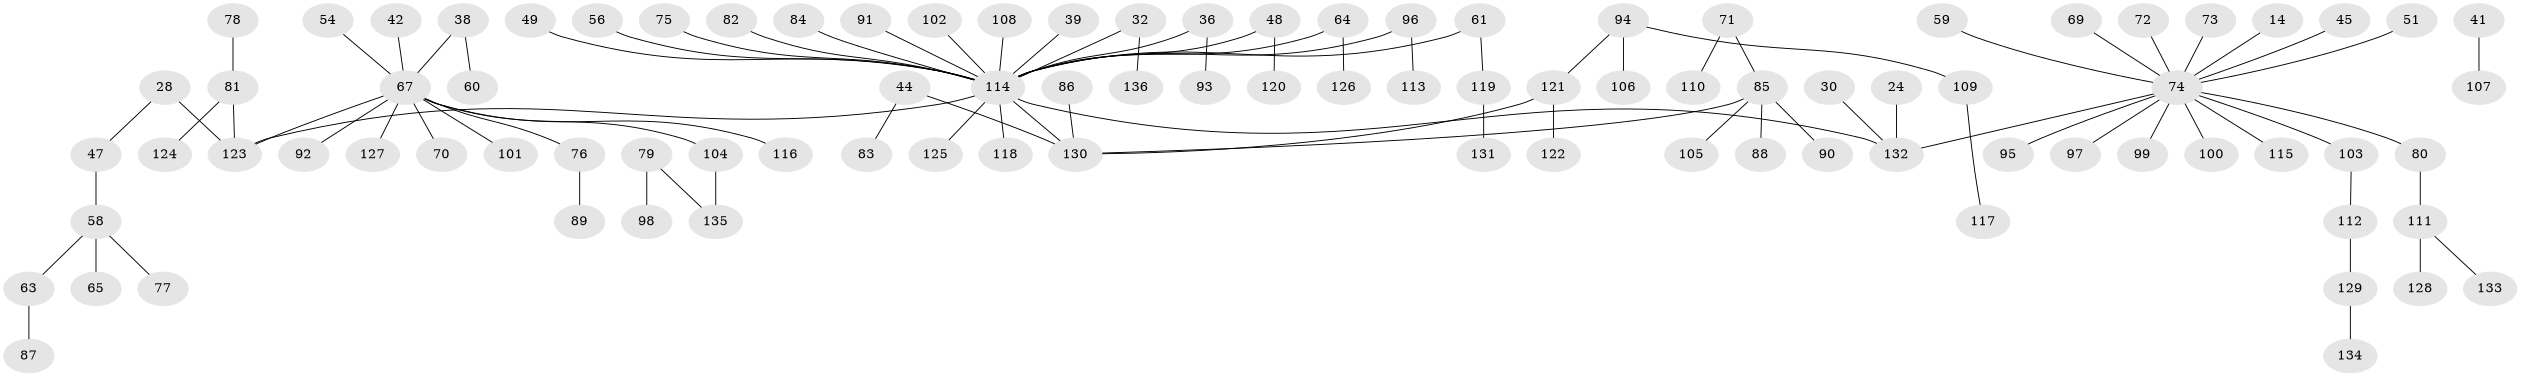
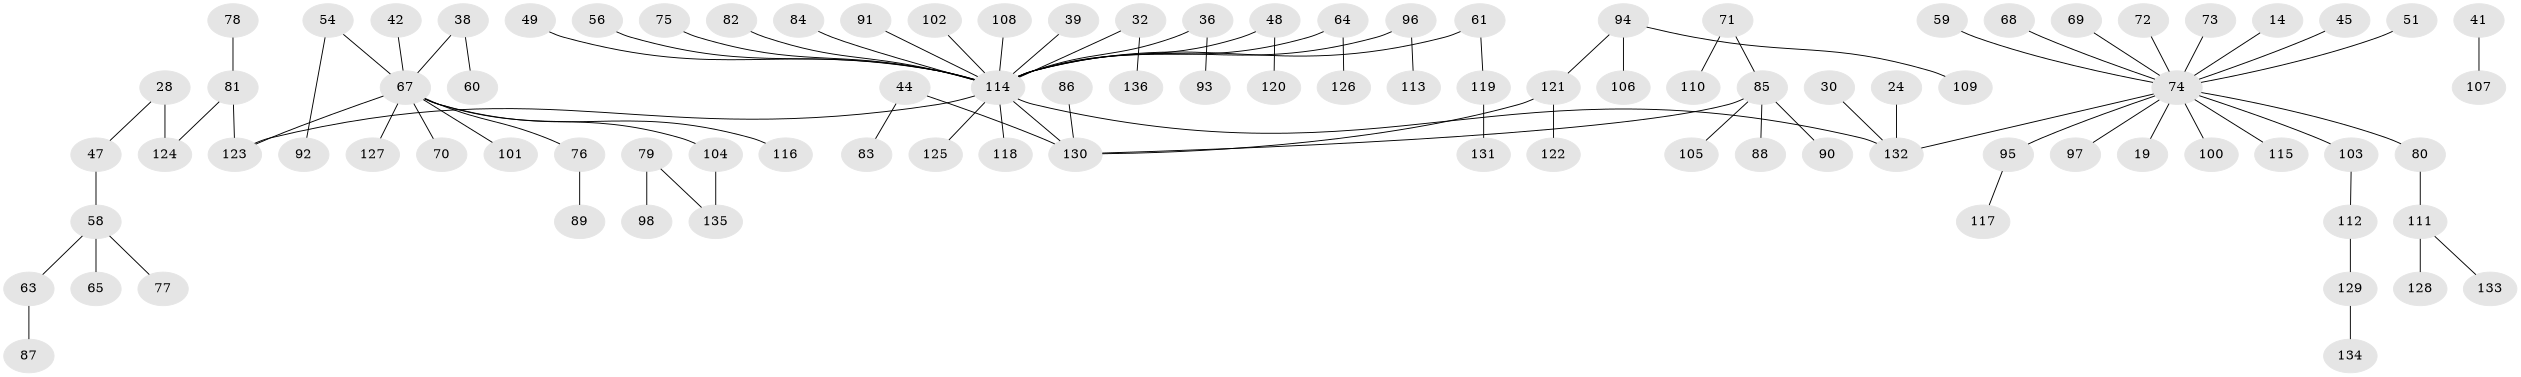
  graph {
    node [color=gray90 style=filled]
    74 [super="+34+11+66+35"]
    132 [super="+8"]
    80
    95
    97
-   99
+   99 [label=19]
    100
    103
    115
    14
    24
    28
    47
    123 [super="+1"]
    58
    30
    114 [super="+25+29+26+62"]
    130 [super="+7+15"]
    118
    125
    32
    136
    36
    93
    38
    60
    67 [super="+31+53"]
    70
    76 [super="+22+33"]
    92
    101
    104 [super="+10"]
    116
    127
    39
    41
    107
    42
    44
    83
    45
    63
    65
    77
    48
    120
    49
    51
    54
    56
    87
    59
    61
    119
    131
    64
    126
    89
    135 [super="+57"]
+   68
    69
    85 [super="+37+20"]
    88
    90
    105
    71
    110
    72
    73
    111
    117
    112
    75
    81 [super="+9+19+27+46"]
    124
    78
    79
    98
    128
    133
    82
    84
    86
    91
    94
    106
    109
    121 [super="+50"]
    122
    96
    113
    102
    129
    108
    134
    74 -- 132
    74 -- 80
    74 -- 95
    74 -- 97
    74 -- 99
    74 -- 100
    74 -- 103
    74 -- 115
    80 -- 111
-   109 -- 117
+   95 -- 117
    103 -- 112
    14 -- 74
    24 -- 132
    28 -- 47
-   28 -- 123
+   28 -- 124
    47 -- 58
    58 -- 63
    58 -- 65
    58 -- 77
    30 -- 132
    114 -- 132
    114 -- 123
    114 -- 130
    114 -- 118
    114 -- 125
    32 -- 114
    32 -- 136
    36 -- 114
    36 -- 93
    38 -- 60
    38 -- 67
    67 -- 123
    67 -- 70
    67 -- 76
-   67 -- 92
+   54 -- 92
    67 -- 101
    67 -- 104
    67 -- 116
    67 -- 127
    76 -- 89
    104 -- 135
    39 -- 114
    41 -- 107
    42 -- 67
    44 -- 130
    44 -- 83
    45 -- 74
    63 -- 87
    48 -- 114
    48 -- 120
    49 -- 114
    51 -- 74
    54 -- 67
    56 -- 114
    59 -- 74
    61 -- 114
    61 -- 119
    119 -- 131
    64 -- 114
    64 -- 126
+   68 -- 74
    69 -- 74
    85 -- 130
    85 -- 88
    85 -- 90
    85 -- 105
    71 -- 85
    71 -- 110
    72 -- 74
    73 -- 74
    111 -- 128
    111 -- 133
    112 -- 129
    75 -- 114
    81 -- 123
    81 -- 124
    78 -- 81
    79 -- 135
    79 -- 98
    82 -- 114
    84 -- 114
    86 -- 130
    91 -- 114
    94 -- 106
    94 -- 109
    94 -- 121
    121 -- 130
    121 -- 122
    96 -- 114
    96 -- 113
    102 -- 114
    129 -- 134
    108 -- 114
  }
